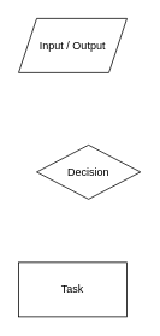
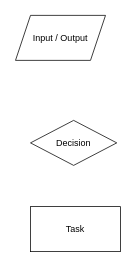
  <mxCell id="0" />
  <mxCell id="1" parent="0" />
  <mxCell id="2" value="Input / Output" style="shape=parallelogram;perimeter=parallelogramPerimeter;whiteSpace=wrap;html=1;fixedSize=1;" vertex="1" parent="1"><mxGeometry x="20" y="20" width="120" height="60" as="geometry" /></mxCell>
  <mxCell id="3" value="Decision" style="rhombus;whiteSpace=wrap;html=1;" vertex="1" parent="1"><mxGeometry x="40" y="160" width="115" height="60" as="geometry" /></mxCell>
- <mxCell id="4" value="Task" style="rounded=0;whiteSpace=wrap;html=1;" vertex="1" parent="1"><mxGeometry x="20" y="290" width="120" height="60" as="geometry" /></mxCell>
+ <mxCell id="4" value="Task" style="rounded=0;whiteSpace=wrap;html=1;" vertex="1" parent="1"><mxGeometry x="40" y="275" width="120" height="60" as="geometry" /></mxCell>
